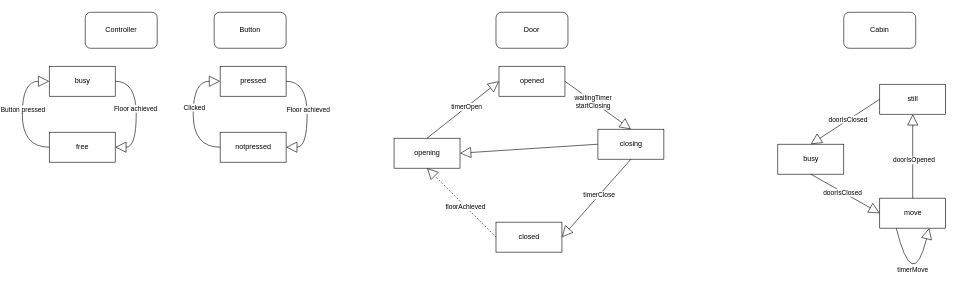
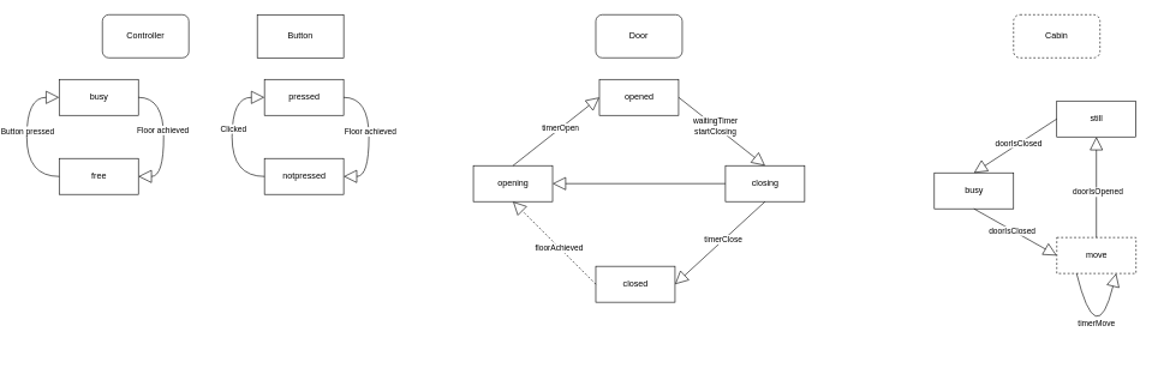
  <mxCell id="0" />
  <mxCell id="1" parent="0" />
  <mxCell id="2" value="Door" style="rounded=1;whiteSpace=wrap;html=1;" parent="1" vertex="1"><mxGeometry x="811" y="20" width="120" height="60" as="geometry" /></mxCell>
- <mxCell id="3" value="Cabin" style="rounded=1;whiteSpace=wrap;html=1;" parent="1" vertex="1"><mxGeometry x="1391" y="20" width="120" height="60" as="geometry" /></mxCell>
+ <mxCell id="3" value="Cabin" style="rounded=1;whiteSpace=wrap;html=1;dashed=1;" parent="1" vertex="1"><mxGeometry x="1391" y="20" width="120" height="60" as="geometry" /></mxCell>
  <mxCell id="4" value="Controller" style="rounded=1;whiteSpace=wrap;html=1;" parent="1" vertex="1"><mxGeometry x="126" y="20" width="120" height="60" as="geometry" /></mxCell>
  <mxCell id="5" value="still" style="html=1;" parent="1" vertex="1"><mxGeometry x="1451" y="140" width="110" height="50" as="geometry" /></mxCell>
- <mxCell id="6" value="move" style="html=1;" parent="1" vertex="1"><mxGeometry x="1451" y="330" width="110" height="50" as="geometry" /></mxCell>
+ <mxCell id="6" value="move" style="html=1;dashed=1;" parent="1" vertex="1"><mxGeometry x="1451" y="330" width="110" height="50" as="geometry" /></mxCell>
  <mxCell id="7" value="opening" style="html=1;" parent="1" vertex="1"><mxGeometry x="641" y="230" width="110" height="50" as="geometry" /></mxCell>
- <mxCell id="8" value="closing" style="html=1;" parent="1" vertex="1"><mxGeometry x="981" y="215" width="110" height="50" as="geometry" /></mxCell>
+ <mxCell id="8" value="closing" style="html=1;" parent="1" vertex="1"><mxGeometry x="991" y="230" width="110" height="50" as="geometry" /></mxCell>
  <mxCell id="9" value="opened" style="html=1;" parent="1" vertex="1"><mxGeometry x="816" y="110" width="110" height="50" as="geometry" /></mxCell>
  <mxCell id="10" value="closed" style="html=1;" parent="1" vertex="1"><mxGeometry x="811" y="370" width="110" height="50" as="geometry" /></mxCell>
  <mxCell id="11" value="" style="endArrow=block;endSize=16;endFill=0;exitX=1;exitY=0.5;exitDx=0;exitDy=0;entryX=0.5;entryY=0;entryDx=0;entryDy=0;orthogonalLoop=0;" parent="1" source="9" target="8" edge="1"><mxGeometry width="160" relative="1" as="geometry"><mxPoint x="781" y="230" as="sourcePoint" /><mxPoint x="941" y="230" as="targetPoint" /></mxGeometry></mxCell>
  <mxCell id="12" value="waitingTimer&lt;br&gt;startClosing" style="edgeLabel;html=1;align=center;verticalAlign=middle;resizable=0;points=[];" parent="11" vertex="1" connectable="0"><mxGeometry x="-0.158" relative="1" as="geometry"><mxPoint as="offset" /></mxGeometry></mxCell>
  <mxCell id="13" value="" style="endArrow=block;endSize=16;endFill=0;html=1;exitX=0.5;exitY=0;exitDx=0;exitDy=0;entryX=0;entryY=0.5;entryDx=0;entryDy=0;" parent="1" source="7" target="9" edge="1"><mxGeometry width="160" relative="1" as="geometry"><mxPoint x="791" y="240" as="sourcePoint" /><mxPoint x="951" y="240" as="targetPoint" /></mxGeometry></mxCell>
  <mxCell id="14" value="timerOpen" style="edgeLabel;html=1;align=center;verticalAlign=middle;resizable=0;points=[];" parent="13" vertex="1" connectable="0"><mxGeometry x="0.101" y="1" relative="1" as="geometry"><mxPoint as="offset" /></mxGeometry></mxCell>
  <mxCell id="15" value="" style="endArrow=block;endSize=16;endFill=0;html=1;exitX=0;exitY=0.5;exitDx=0;exitDy=0;entryX=0.5;entryY=1;entryDx=0;entryDy=0;dashed=1;" parent="1" source="10" target="7" edge="1"><mxGeometry width="160" relative="1" as="geometry"><mxPoint x="761" y="345" as="sourcePoint" /><mxPoint x="881" y="250" as="targetPoint" /></mxGeometry></mxCell>
  <mxCell id="16" value="floorAchieved" style="edgeLabel;html=1;align=center;verticalAlign=middle;resizable=0;points=[];" parent="15" vertex="1" connectable="0"><mxGeometry x="-0.112" y="1" relative="1" as="geometry"><mxPoint as="offset" /></mxGeometry></mxCell>
  <mxCell id="17" value="" style="endArrow=block;endSize=16;endFill=0;html=1;exitX=0.5;exitY=1;exitDx=0;exitDy=0;entryX=1;entryY=0.5;entryDx=0;entryDy=0;" parent="1" source="8" target="10" edge="1"><mxGeometry width="160" relative="1" as="geometry"><mxPoint x="716" y="250" as="sourcePoint" /><mxPoint x="836" y="155" as="targetPoint" /></mxGeometry></mxCell>
  <mxCell id="18" value="timerClose" style="edgeLabel;html=1;align=center;verticalAlign=middle;resizable=0;points=[];" parent="17" vertex="1" connectable="0"><mxGeometry x="-0.082" y="-1" relative="1" as="geometry"><mxPoint as="offset" /></mxGeometry></mxCell>
  <mxCell id="19" value="" style="endArrow=block;endSize=16;endFill=0;html=1;exitX=0;exitY=0.5;exitDx=0;exitDy=0;entryX=1;entryY=0.5;entryDx=0;entryDy=0;" parent="1" source="8" target="7" edge="1"><mxGeometry width="160" relative="1" as="geometry"><mxPoint x="726" y="260" as="sourcePoint" /><mxPoint x="846" y="165" as="targetPoint" /></mxGeometry></mxCell>
- <mxCell id="20" value="Button" style="rounded=1;whiteSpace=wrap;html=1;" parent="1" vertex="1"><mxGeometry x="341" y="20" width="120" height="60" as="geometry" /></mxCell>
+ <mxCell id="20" value="Button" style="whiteSpace=wrap;html=1;rounded=0;" parent="1" vertex="1"><mxGeometry x="341" y="20" width="120" height="60" as="geometry" /></mxCell>
  <mxCell id="21" value="pressed" style="html=1;" parent="1" vertex="1"><mxGeometry x="350.97" y="110" width="110" height="50" as="geometry" /></mxCell>
  <mxCell id="22" value="notpressed" style="html=1;" parent="1" vertex="1"><mxGeometry x="350.97" y="220" width="110" height="50" as="geometry" /></mxCell>
  <mxCell id="23" value="" style="endArrow=block;endSize=16;endFill=0;html=1;exitX=1;exitY=0.5;exitDx=0;exitDy=0;entryX=1;entryY=0.5;entryDx=0;entryDy=0;edgeStyle=orthogonalEdgeStyle;curved=1;" parent="1" source="21" target="22" edge="1"><mxGeometry width="160" relative="1" as="geometry"><mxPoint x="695.97" y="200" as="sourcePoint" /><mxPoint x="455.97" y="200" as="targetPoint" /><Array as="points"><mxPoint x="495.97" y="135" /><mxPoint x="495.97" y="245" /></Array></mxGeometry></mxCell>
  <mxCell id="24" value="Floor achieved" style="edgeLabel;html=1;align=center;verticalAlign=middle;resizable=0;points=[];" parent="23" vertex="1" connectable="0"><mxGeometry x="-0.078" y="1" relative="1" as="geometry"><mxPoint as="offset" /></mxGeometry></mxCell>
  <mxCell id="25" value="" style="endArrow=block;endSize=16;endFill=0;html=1;exitX=0;exitY=0.5;exitDx=0;exitDy=0;entryX=0;entryY=0.5;entryDx=0;entryDy=0;edgeStyle=orthogonalEdgeStyle;curved=1;" parent="1" source="22" target="21" edge="1"><mxGeometry width="160" relative="1" as="geometry"><mxPoint x="635.97" y="210" as="sourcePoint" /><mxPoint x="385.97" y="210" as="targetPoint" /><Array as="points"><mxPoint x="305.97" y="245" /><mxPoint x="305.97" y="135" /></Array></mxGeometry></mxCell>
  <mxCell id="26" value="Clicked" style="edgeLabel;html=1;align=center;verticalAlign=middle;resizable=0;points=[];" parent="25" vertex="1" connectable="0"><mxGeometry x="0.107" y="-1" relative="1" as="geometry"><mxPoint as="offset" /></mxGeometry></mxCell>
  <mxCell id="27" value="busy" style="html=1;" parent="1" vertex="1"><mxGeometry x="1281" y="240" width="110" height="50" as="geometry" /></mxCell>
  <mxCell id="28" value="" style="endArrow=block;endSize=16;endFill=0;html=1;exitX=0;exitY=0.5;exitDx=0;exitDy=0;entryX=0.5;entryY=0;entryDx=0;entryDy=0;" parent="1" source="5" target="27" edge="1"><mxGeometry width="160" relative="1" as="geometry"><mxPoint x="1306" y="180" as="sourcePoint" /><mxPoint x="1181" y="295" as="targetPoint" /></mxGeometry></mxCell>
  <mxCell id="29" value="doorIsClosed" style="edgeLabel;html=1;align=center;verticalAlign=middle;resizable=0;points=[];" parent="28" vertex="1" connectable="0"><mxGeometry x="-0.082" y="-1" relative="1" as="geometry"><mxPoint as="offset" /></mxGeometry></mxCell>
  <mxCell id="30" value="" style="endArrow=block;endSize=16;endFill=0;html=1;exitX=0.5;exitY=1;exitDx=0;exitDy=0;entryX=0;entryY=0.5;entryDx=0;entryDy=0;" parent="1" source="27" target="6" edge="1"><mxGeometry width="160" relative="1" as="geometry"><mxPoint x="1446" y="420" as="sourcePoint" /><mxPoint x="1331" y="495" as="targetPoint" /></mxGeometry></mxCell>
  <mxCell id="31" value="doorIsClosed" style="edgeLabel;html=1;align=center;verticalAlign=middle;resizable=0;points=[];" parent="30" vertex="1" connectable="0"><mxGeometry x="-0.082" y="-1" relative="1" as="geometry"><mxPoint as="offset" /></mxGeometry></mxCell>
  <mxCell id="32" value="" style="endArrow=block;endSize=16;endFill=0;html=1;exitX=0.5;exitY=0;exitDx=0;exitDy=0;entryX=0.5;entryY=1;entryDx=0;entryDy=0;" parent="1" source="6" target="5" edge="1"><mxGeometry width="160" relative="1" as="geometry"><mxPoint x="1471" y="185" as="sourcePoint" /><mxPoint x="1356" y="260" as="targetPoint" /></mxGeometry></mxCell>
  <mxCell id="33" value="doorIsOpened" style="edgeLabel;html=1;align=center;verticalAlign=middle;resizable=0;points=[];" parent="32" vertex="1" connectable="0"><mxGeometry x="-0.082" y="-1" relative="1" as="geometry"><mxPoint as="offset" /></mxGeometry></mxCell>
  <mxCell id="34" value="busy" style="html=1;" parent="1" vertex="1"><mxGeometry x="65.97" y="110" width="110" height="50" as="geometry" /></mxCell>
  <mxCell id="35" value="free" style="html=1;" parent="1" vertex="1"><mxGeometry x="65.97" y="220" width="110" height="50" as="geometry" /></mxCell>
  <mxCell id="36" value="" style="endArrow=block;endSize=16;endFill=0;html=1;exitX=1;exitY=0.5;exitDx=0;exitDy=0;entryX=1;entryY=0.5;entryDx=0;entryDy=0;edgeStyle=orthogonalEdgeStyle;curved=1;" parent="1" source="34" target="35" edge="1"><mxGeometry width="160" relative="1" as="geometry"><mxPoint x="410.97" y="200" as="sourcePoint" /><mxPoint x="170.97" y="200" as="targetPoint" /><Array as="points"><mxPoint x="210.97" y="135" /><mxPoint x="210.97" y="245" /></Array></mxGeometry></mxCell>
  <mxCell id="37" value="Floor achieved" style="edgeLabel;html=1;align=center;verticalAlign=middle;resizable=0;points=[];" parent="36" vertex="1" connectable="0"><mxGeometry x="-0.098" y="-2" relative="1" as="geometry"><mxPoint as="offset" /></mxGeometry></mxCell>
  <mxCell id="38" value="" style="endArrow=block;endSize=16;endFill=0;html=1;exitX=0;exitY=0.5;exitDx=0;exitDy=0;entryX=0;entryY=0.5;entryDx=0;entryDy=0;edgeStyle=orthogonalEdgeStyle;curved=1;" parent="1" source="35" target="34" edge="1"><mxGeometry width="160" relative="1" as="geometry"><mxPoint x="350.97" y="210" as="sourcePoint" /><mxPoint x="100.97" y="210" as="targetPoint" /><Array as="points"><mxPoint x="20.97" y="245" /><mxPoint x="20.97" y="135" /></Array></mxGeometry></mxCell>
  <mxCell id="39" value="Button pressed" style="edgeLabel;html=1;align=center;verticalAlign=middle;resizable=0;points=[];" parent="38" vertex="1" connectable="0"><mxGeometry x="0.084" relative="1" as="geometry"><mxPoint as="offset" /></mxGeometry></mxCell>
  <mxCell id="40" value="timerMove" style="endArrow=block;endSize=16;endFill=0;html=1;exitX=0.25;exitY=1;exitDx=0;exitDy=0;entryX=0.75;entryY=1;entryDx=0;entryDy=0;edgeStyle=orthogonalEdgeStyle;curved=1;" edge="1" parent="1" source="6" target="6"><mxGeometry x="-0.342" y="10" width="160" relative="1" as="geometry"><mxPoint x="1261" y="270" as="sourcePoint" /><mxPoint x="1421" y="270" as="targetPoint" /><Array as="points"><mxPoint x="1506" y="490" /></Array><mxPoint as="offset" /></mxGeometry></mxCell>
